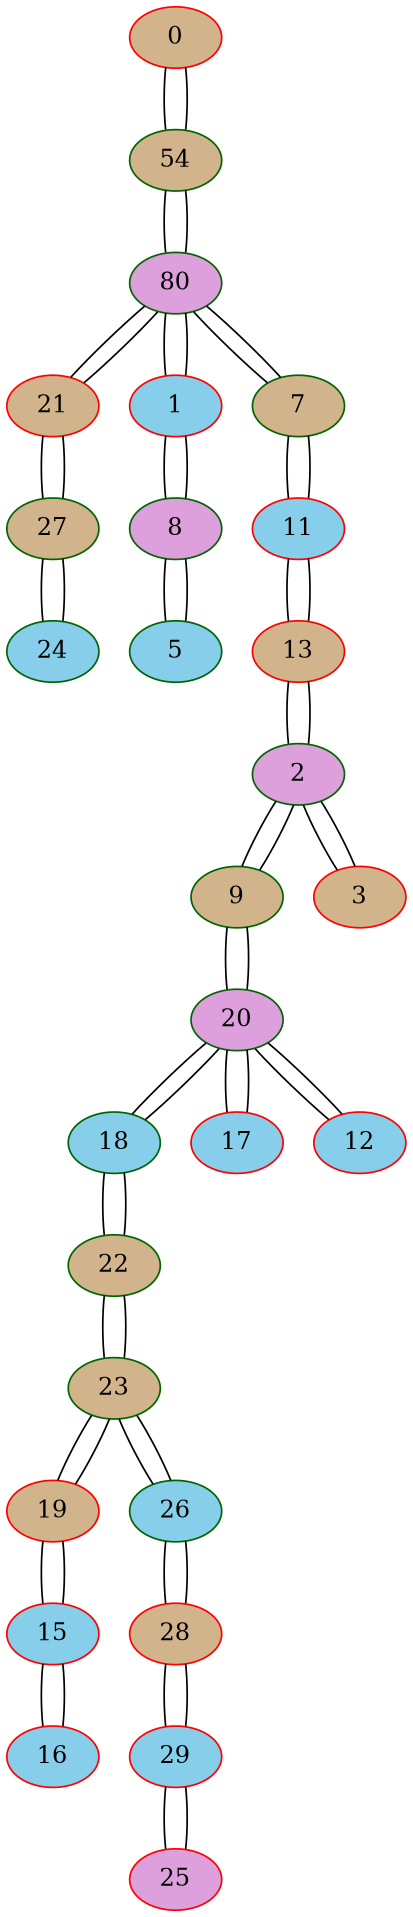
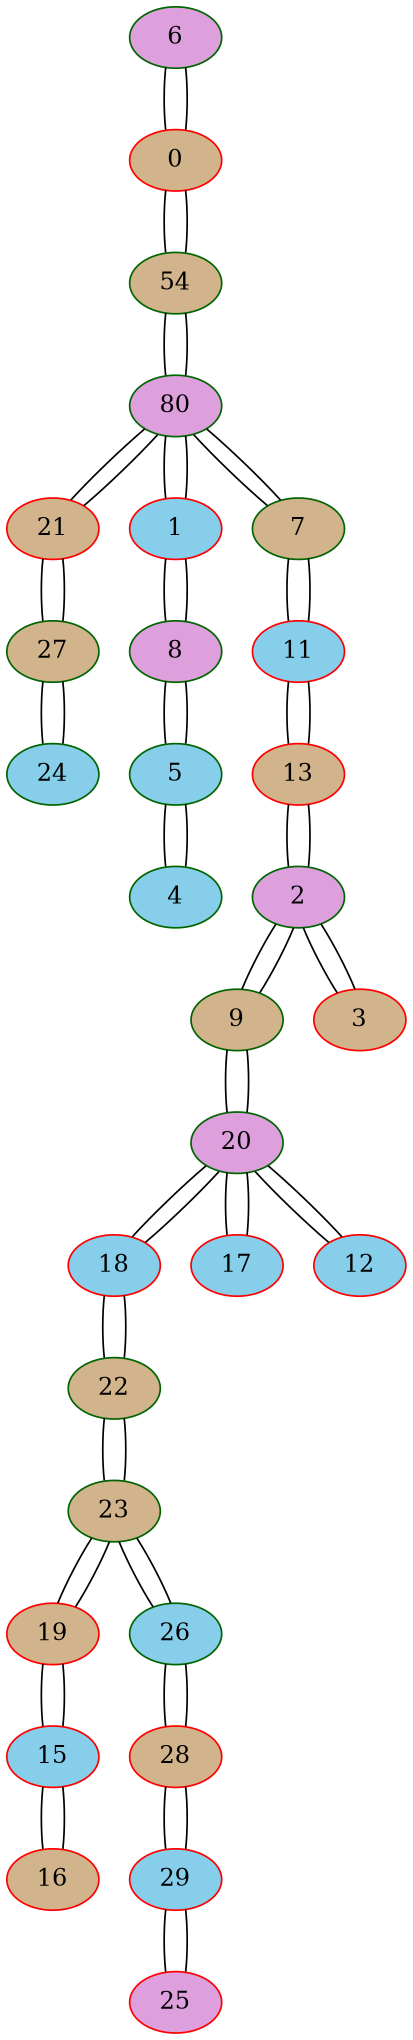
  graph {
    node [color=darkgreen fillcolor=tan style=filled]
    edge [distancia=3]
+   6 [fillcolor=plum]
    0 [color=red]
    n3 [label=54]
    n4 [fillcolor=plum label=80]
    21 [color=red]
    1 [color=red fillcolor=skyblue]
    7
    15 [color=red fillcolor=skyblue]
-   16 [color=red fillcolor=skyblue]
+   16 [color=red]
    19 [color=red]
    23
    26 [fillcolor=skyblue]
    22
    28 [color=red]
-   18 [fillcolor=skyblue]
+   18 [color=red fillcolor=skyblue]
    29 [color=red fillcolor=skyblue]
    20 [fillcolor=plum]
    25 [color=red fillcolor=plum]
    27
    24 [fillcolor=skyblue]
    8 [fillcolor=plum]
    11 [color=red fillcolor=skyblue]
    5 [fillcolor=skyblue]
+   4 [fillcolor=skyblue]
    13 [color=red]
    2 [fillcolor=plum]
    17 [color=red fillcolor=skyblue]
    12 [color=red fillcolor=skyblue]
    9
    3 [color=red]
+   6 -- 0 [distancia=1]
+   0 -- 6 [distancia=1]
    0 -- n3 [distancia=5]
    n3 -- 0 [distancia=5]
    n3 -- n4 [distancia=5]
    n4 -- n3 [distancia=5]
    n4 -- 21 [distancia=5]
    n4 -- 1 [distancia=6]
    n4 -- 7
    21 -- n4 [distancia=5]
    21 -- 27 [distancia=2]
    1 -- n4 [distancia=6]
    1 -- 8
    7 -- n4
    7 -- 11 [distancia=5]
    15 -- 16 [distancia=1]
    15 -- 19 [distancia=7]
    16 -- 15 [distancia=1]
    19 -- 15 [distancia=7]
    19 -- 23 [distancia=4]
    23 -- 19 [distancia=4]
    23 -- 26 [distancia=1]
    23 -- 22
    26 -- 23 [distancia=1]
    26 -- 28 [distancia=2]
    22 -- 23
    22 -- 18
    28 -- 26 [distancia=2]
    28 -- 29 [distancia=6]
    18 -- 22
    18 -- 20
    29 -- 28 [distancia=6]
    29 -- 25 [distancia=4]
    20 -- 18
    20 -- 17 [distancia=7]
    20 -- 12 [distancia=7]
    20 -- 9 [distancia=8]
    25 -- 29 [distancia=4]
    27 -- 21 [distancia=2]
    27 -- 24 [distancia=9]
    24 -- 27 [distancia=9]
    8 -- 1
    8 -- 5
    11 -- 7 [distancia=5]
    11 -- 13 [distancia=4]
    5 -- 8
+   5 -- 4 [distancia=7]
+   4 -- 5 [distancia=7]
    13 -- 11 [distancia=4]
    13 -- 2 [distancia=4]
    2 -- 13 [distancia=4]
    2 -- 9 [distancia=8]
    2 -- 3 [distancia=4]
    17 -- 20 [distancia=7]
    12 -- 20 [distancia=7]
    9 -- 20 [distancia=8]
    9 -- 2 [distancia=8]
    3 -- 2 [distancia=4]
  }
